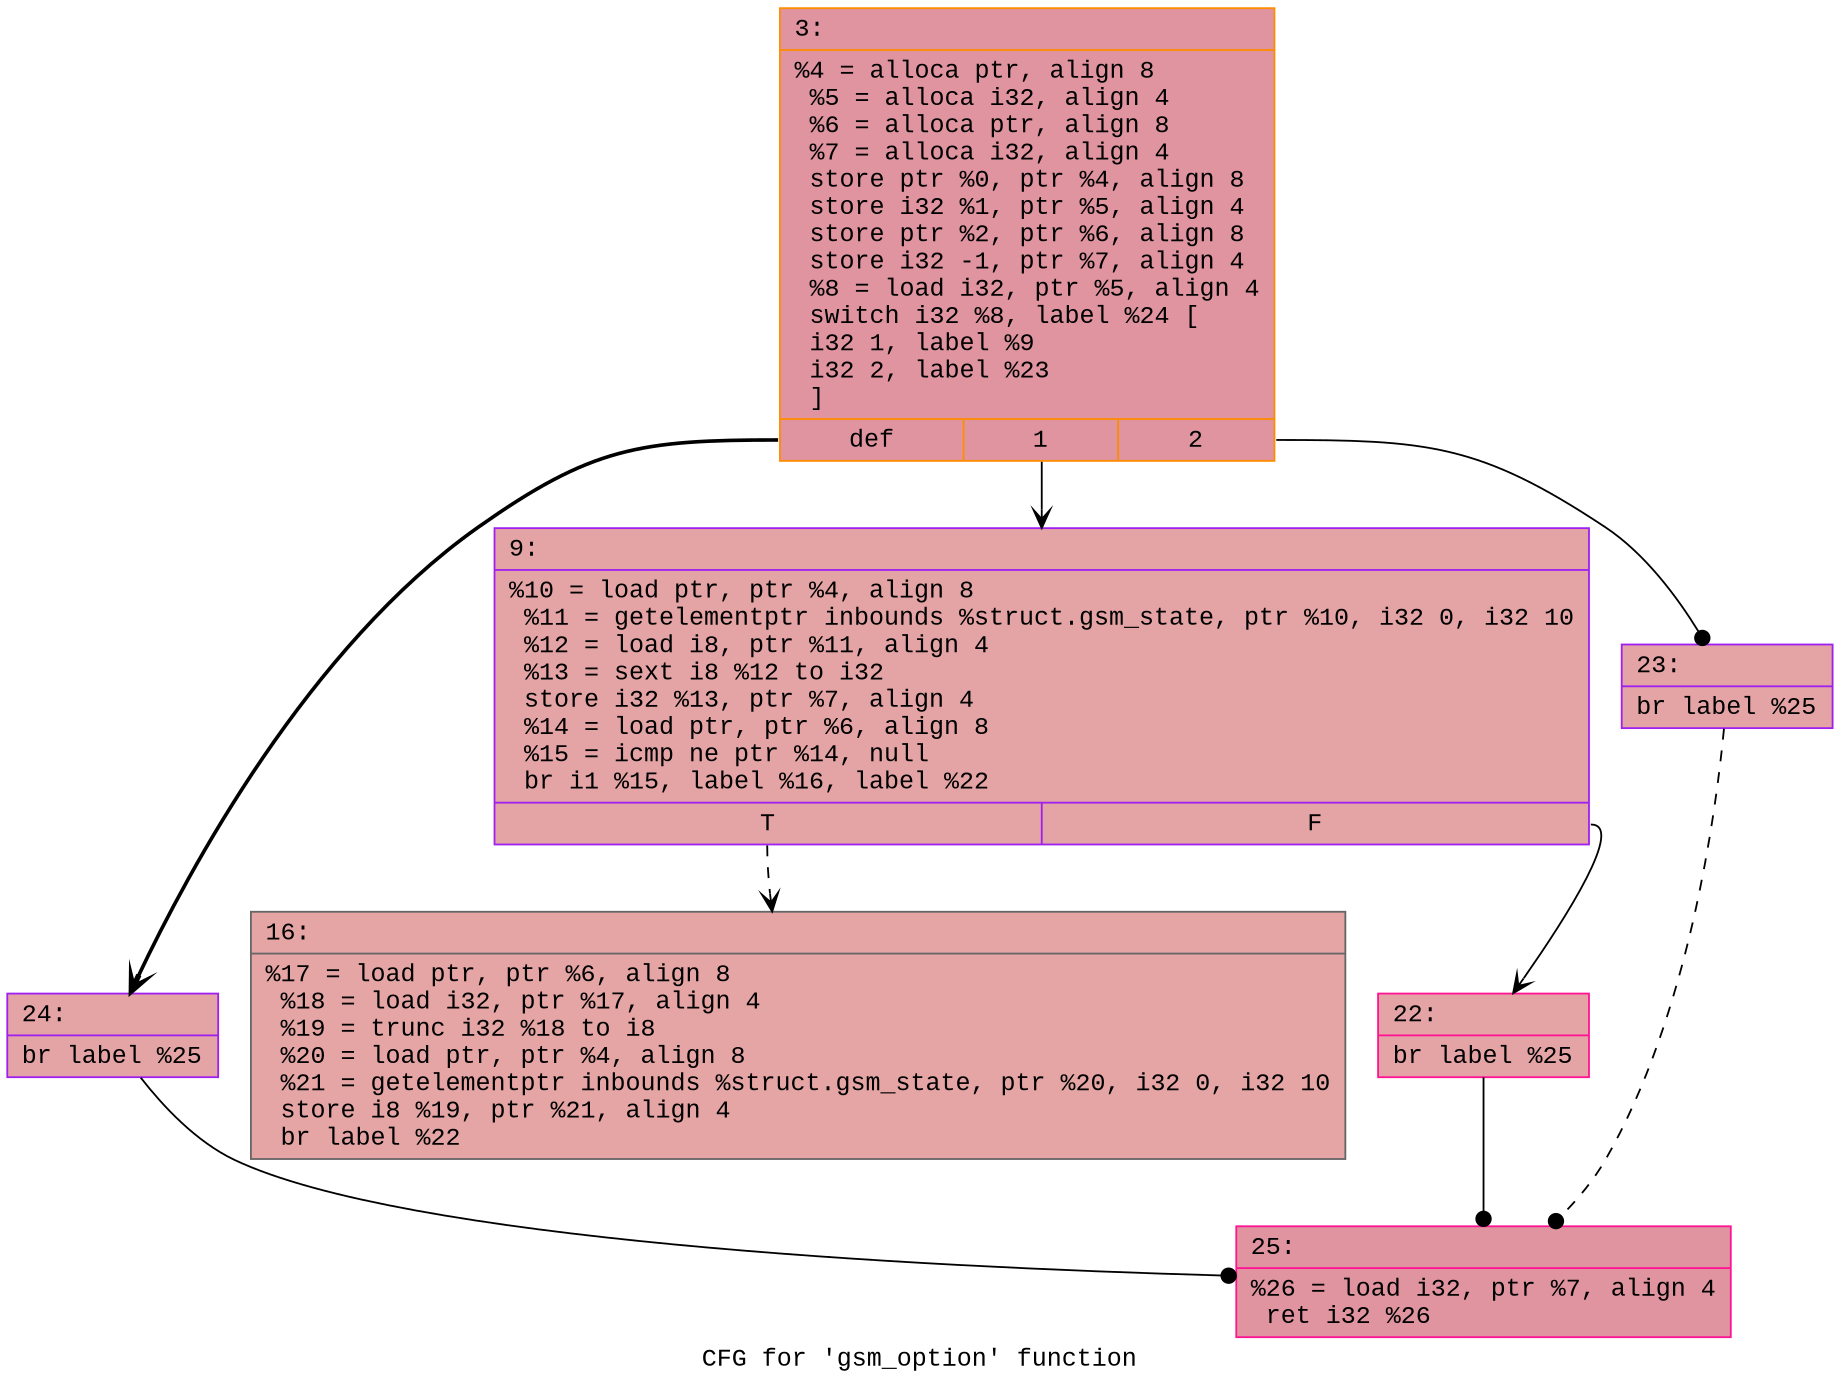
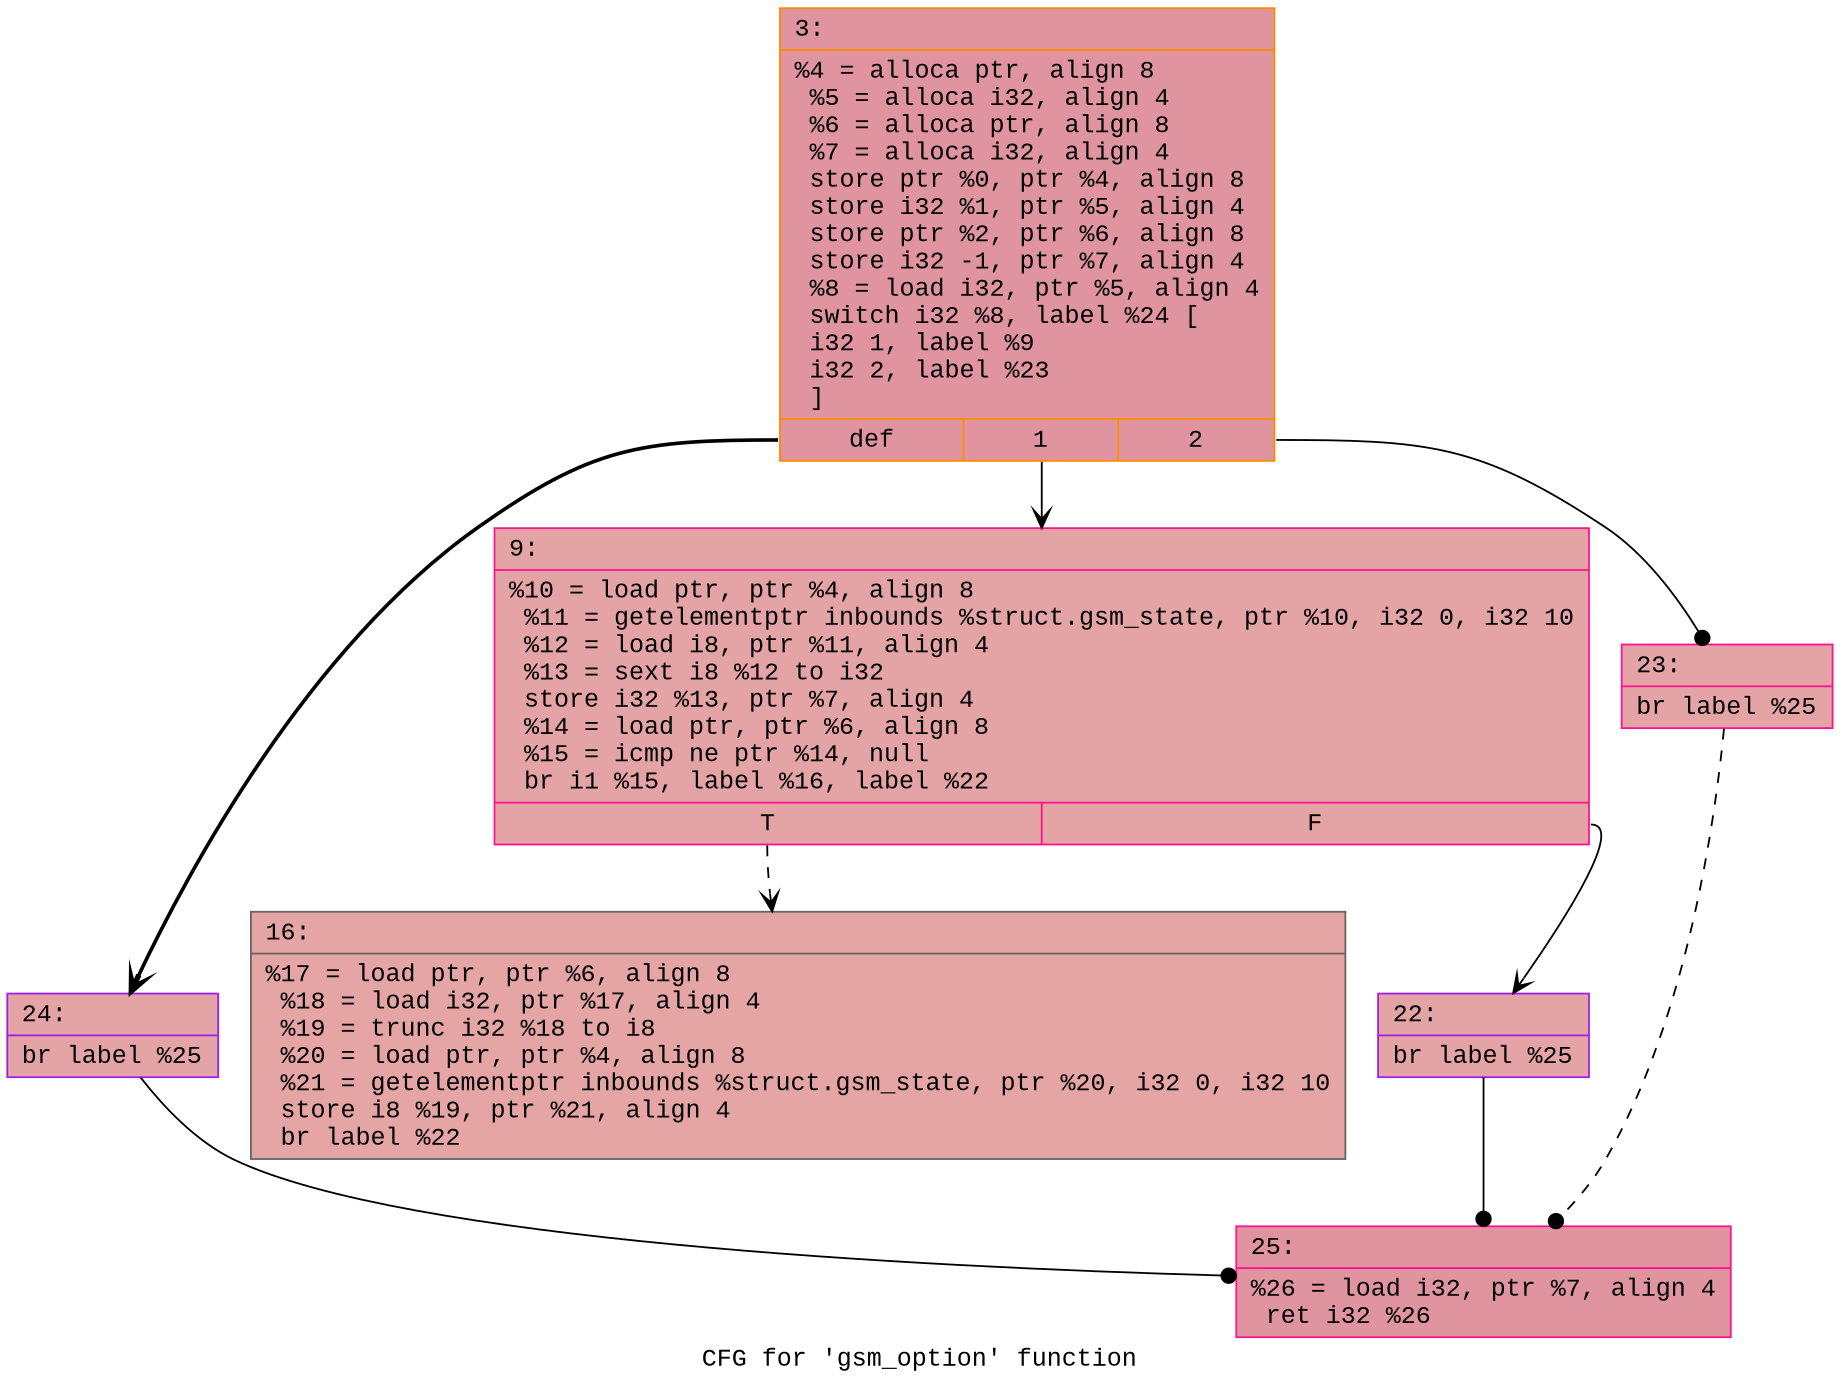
  digraph {
    fontname="Liberation Mono"
    label="CFG for 'gsm_option' function"
    node [color=deeppink fillcolor="#c32e3170" fontname="Liberation Mono" shape=record style=filled]
    edge [arrowhead=vee fontname="Liberation Mono" style=solid]
    n1 [color=darkorange fillcolor="#b70d2870" label="{3:\l|  %4 = alloca ptr, align 8\l  %5 = alloca i32, align 4\l  %6 = alloca ptr, align 8\l  %7 = alloca i32, align 4\l  store ptr %0, ptr %4, align 8\l  store i32 %1, ptr %5, align 4\l  store ptr %2, ptr %6, align 8\l  store i32 -1, ptr %7, align 4\l  %8 = load i32, ptr %5, align 4\l  switch i32 %8, label %24 [\l    i32 1, label %9\l    i32 2, label %23\l  ]\l|{<s0>def|<s1>1|<s2>2}}"]
    n2 [color=purple label="{24:\l|  br label %25\l}"]
-   n3 [color=purple label="{9:\l|  %10 = load ptr, ptr %4, align 8\l  %11 = getelementptr inbounds %struct.gsm_state, ptr %10, i32 0, i32 10\l  %12 = load i8, ptr %11, align 4\l  %13 = sext i8 %12 to i32\l  store i32 %13, ptr %7, align 4\l  %14 = load ptr, ptr %6, align 8\l  %15 = icmp ne ptr %14, null\l  br i1 %15, label %16, label %22\l|{<s0>T|<s1>F}}"]
-   n4 [color=purple label="{23:\l|  br label %25\l}"]
+   n3 [label="{9:\l|  %10 = load ptr, ptr %4, align 8\l  %11 = getelementptr inbounds %struct.gsm_state, ptr %10, i32 0, i32 10\l  %12 = load i8, ptr %11, align 4\l  %13 = sext i8 %12 to i32\l  store i32 %13, ptr %7, align 4\l  %14 = load ptr, ptr %6, align 8\l  %15 = icmp ne ptr %14, null\l  br i1 %15, label %16, label %22\l|{<s0>T|<s1>F}}"]
+   n4 [label="{23:\l|  br label %25\l}"]
    n5 [fillcolor="#b70d2870" label="{25:\l|  %26 = load i32, ptr %7, align 4\l  ret i32 %26\l}"]
    n6 [color=gray40 fillcolor="#c5333470" label="{16:\l|  %17 = load ptr, ptr %6, align 8\l  %18 = load i32, ptr %17, align 4\l  %19 = trunc i32 %18 to i8\l  %20 = load ptr, ptr %4, align 8\l  %21 = getelementptr inbounds %struct.gsm_state, ptr %20, i32 0, i32 10\l  store i8 %19, ptr %21, align 4\l  br label %22\l}"]
-   n7 [label="{22:\l|  br label %25\l}"]
+   n7 [color=purple label="{22:\l|  br label %25\l}"]
    n1 -> n2 [style=bold tailport=s0]
    n1 -> n3 [tailport=s1]
    n1 -> n4 [arrowhead=dot tailport=s2]
    n2 -> n5 [arrowhead=dot]
    n3 -> n6 [style=dashed tailport=s0]
    n3 -> n7 [tailport=s1]
    n4 -> n5 [arrowhead=dot style=dashed]
    n7 -> n5 [arrowhead=dot]
  }
